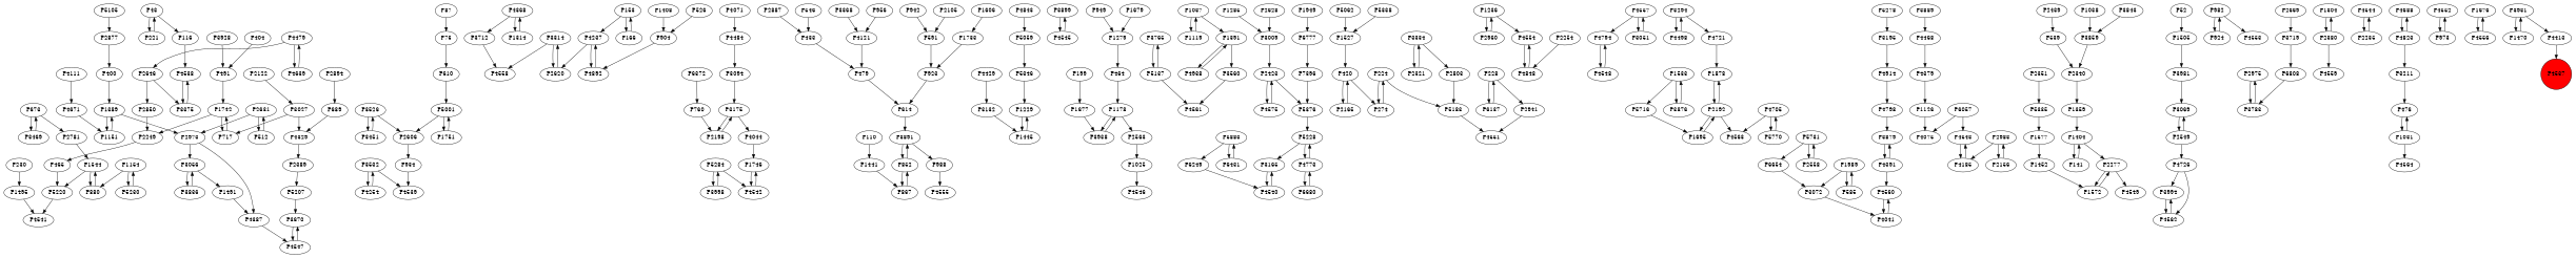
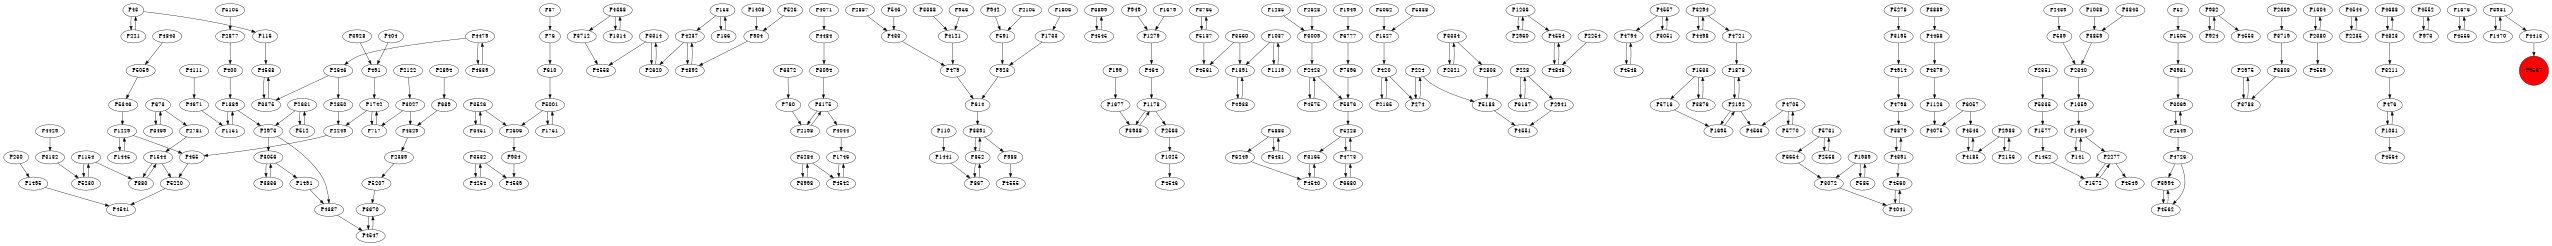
  digraph {
    P43
    P116
    P221
    P4538
    P3375
    P5001
    P2606
    P1751
    P934
    P4539
    P2877
    P400
    P1389
    P2973
    P1151
    P3314
    P4558
    P2620
    P3094
    P3175
    P2198
    P4044
    P1746
    P923
    P614
    P3891
    P988
    P852
    P2850
    P2249
    P465
    P5220
    P5059
    P5346
    P1229
    P1445
    P3899
    P4545
    P2563
    P1025
    P4546
    P3765
    P5137
    P4561
    P1285
    P3009
    P2423
    P4575
    P5376
    P512
    P2631
    P3056
    P4387
    P5207
    P3670
    P4547
    P2941
    P4551
    P3836
    P1491
    P1236
    P2960
    P4554
    P4848
    P4843
    P942
    P591
    P4794
    P4548
    P4479
    P4639
    P2646
    P3294
    P4498
    P4721
    P1878
    P4798
    P3879
    P4391
    P4560
    P4379
    P1126
    P4075
    P760
    P3072
    P4041
    P1359
    P1404
    P141
    P2277
    P1572
    P4549
    P3069
    P2549
    P4726
    P3994
    P4562
    P2340
    P464
    P1178
    P3938
    P5883
    P6249
    P6431
    P4540
    P3165
    P673
    P3469
    P2781
    P1544
    P880
    P4541
    P4705
    P5770
    P4563
    P982
    P924
    P4553
    P1533
    P3876
    P5716
    P1695
    P404
    P491
    P1742
    P717
    P2975
    P3783
    P1495
    P4542
    P4543
    P4185
    P4557
    P3051
    P3928
    P1304
    P2380
    P4559
    P4544
    P2235
    P3195
    P4914
    P1154
    P5230
    P4688
    P4823
    P3211
    P476
    P949
    P1279
    P1031
    P4564
    P6654
    P2192
    P3526
    P3451
    P5731
    P2558
    P224
    P274
    P5183
    P433
    P479
    P2351
    P5335
    P1577
    P1452
    P3889
    P4468
    P2165
    P420
    P3998
    P5284
    P5228
    P4429
    P3132
    P1314
    P4368
    P3712
    P4552
    P973
    P4773
    P6680
    P4938
    P1391
    P3560
    P4555
    P867
    P4671
    P4329
    P2389
    P539
    P1676
    P4556
    P6372
    P3334
    P2321
    P2803
    P76
    P610
    P52
    P1505
    P3981
    P3027
    P4484
    P1733
    P4254
    P3532
    P2439
    P6808
    P2983
    P2156
    P2122
    P4111
    P166
    P153
    P4237
    P4892
    P2254
    P5105
    P3859
    P2105
    P4537 [fillcolor=red shape=circle style=filled]
    P4413
    P1119
    P1037
    P6777
    P7396
    P110
    P1441
    P1989
    P585
    P1949
    P228
    P6137
    P1606
    P87
    P2887
    P1470
    P3931
    P199
    P1677
    P4121
    P904
    P3368
    P6057
    P2894
    P689
    P1408
    P5062
    P1527
    P2628
    P1038
    P5338
    P526
    P956
    P2669
    P3719
    P230
    P5278
    P4071
    P1679
    P3843
    P546
    P43 -> P116
    P43 -> P221
    P116 -> P4538
    P221 -> P43
    P4538 -> P3375
    P3375 -> P4538
    P5001 -> P2606
    P5001 -> P1751
    P2606 -> P934
    P1751 -> P5001
    P934 -> P4539
    P2877 -> P400
    P400 -> P1389
    P1389 -> P2973
    P1389 -> P1151
    P2973 -> P3056
    P2973 -> P4387
    P1151 -> P1389
    P3314 -> P4558
    P3314 -> P2620
    P2620 -> P3314
    P3094 -> P3175
    P3175 -> P2198
    P3175 -> P4044
    P2198 -> P3175
    P4044 -> P1746
    P1746 -> P4542
    P923 -> P614
    P614 -> P3891
    P3891 -> P988
    P3891 -> P852
    P988 -> P4555
    P852 -> P3891
    P852 -> P867
    P2850 -> P2249
    P2249 -> P465
    P465 -> P5220
    P5220 -> P4541
    P5059 -> P5346
    P5346 -> P1229
+   P1229 -> P465
    P1229 -> P1445
    P1445 -> P1229
    P3899 -> P4545
    P4545 -> P3899
    P2563 -> P1025
    P1025 -> P4546
    P3765 -> P5137
    P5137 -> P3765
    P5137 -> P4561
    P1285 -> P3009
    P3009 -> P2423
    P2423 -> P4575
    P2423 -> P5376
    P4575 -> P2423
    P5376 -> P5228
    P512 -> P2631
    P2631 -> P2973
    P2631 -> P512
    P3056 -> P3836
    P3056 -> P1491
    P4387 -> P4547
    P5207 -> P3670
    P3670 -> P4547
    P4547 -> P3670
    P2941 -> P4551
    P3836 -> P3056
    P1491 -> P4387
    P1236 -> P2960
    P1236 -> P4554
    P2960 -> P1236
    P4554 -> P4848
    P4848 -> P4554
    P4843 -> P5059
    P942 -> P591
    P591 -> P923
    P4794 -> P4548
    P4548 -> P4794
    P4479 -> P4639
    P4479 -> P2646
    P4639 -> P4479
    P2646 -> P3375
    P2646 -> P2850
    P3294 -> P4498
    P3294 -> P4721
    P4498 -> P3294
    P4721 -> P1878
    P1878 -> P2192
    P4798 -> P3879
    P3879 -> P4391
    P4391 -> P3879
    P4391 -> P4560
    P4560 -> P4041
    P4379 -> P1126
    P1126 -> P4075
    P760 -> P2198
    P3072 -> P4041
    P4041 -> P4560
    P1359 -> P1404
    P1404 -> P141
    P1404 -> P2277
    P141 -> P1404
    P2277 -> P1572
    P2277 -> P4549
    P1572 -> P2277
    P3069 -> P2549
    P2549 -> P3069
    P2549 -> P4726
    P4726 -> P3994
    P4726 -> P4562
    P3994 -> P4562
    P4562 -> P3994
    P2340 -> P1359
    P464 -> P1178
    P1178 -> P2563
    P1178 -> P3938
    P3938 -> P1178
    P5883 -> P6249
    P5883 -> P6431
    P6249 -> P4540
    P6431 -> P5883
    P4540 -> P3165
    P3165 -> P4540
    P673 -> P3469
    P673 -> P2781
    P3469 -> P673
    P2781 -> P1544
    P1544 -> P5220
    P1544 -> P880
    P880 -> P1544
    P4705 -> P5770
    P4705 -> P4563
    P5770 -> P4705
    P982 -> P924
    P982 -> P4553
    P924 -> P982
    P1533 -> P3876
    P1533 -> P5716
    P3876 -> P1533
    P5716 -> P1695
    P1695 -> P2192
    P404 -> P491
    P491 -> P1742
    P1742 -> P2249
    P1742 -> P717
    P717 -> P1742
    P2975 -> P3783
    P3783 -> P2975
    P1495 -> P4541
    P4542 -> P1746
    P4543 -> P4185
    P4185 -> P4543
    P4557 -> P4794
    P4557 -> P3051
    P3051 -> P4557
    P3928 -> P491
    P1304 -> P2380
    P2380 -> P1304
    P2380 -> P4559
    P4544 -> P2235
    P2235 -> P4544
    P3195 -> P4914
    P4914 -> P4798
    P1154 -> P880
    P1154 -> P5230
    P5230 -> P1154
    P4688 -> P4823
    P4823 -> P4688
    P4823 -> P3211
    P3211 -> P476
    P476 -> P1031
    P949 -> P1279
    P1279 -> P464
    P1031 -> P476
    P1031 -> P4564
    P6654 -> P3072
    P2192 -> P1878
    P2192 -> P4563
    P2192 -> P1695
    P3526 -> P2606
    P3526 -> P3451
    P3451 -> P3526
    P5731 -> P6654
    P5731 -> P2558
    P2558 -> P5731
    P224 -> P274
    P224 -> P5183
    P274 -> P224
    P5183 -> P4551
    P433 -> P479
    P479 -> P614
    P2351 -> P5335
    P5335 -> P1577
    P1577 -> P1452
    P1452 -> P1572
    P3889 -> P4468
    P4468 -> P4379
    P2165 -> P420
    P420 -> P274
    P420 -> P2165
    P3998 -> P5284
    P5284 -> P4542
    P5284 -> P3998
    P5228 -> P3165
    P5228 -> P4773
    P4429 -> P3132
-   P3132 -> P1445
+   P3132 -> P5230
    P1314 -> P4368
    P4368 -> P1314
    P4368 -> P3712
    P3712 -> P4558
    P4552 -> P973
    P973 -> P4552
    P4773 -> P5228
    P4773 -> P6680
    P6680 -> P4773
    P4938 -> P1391
    P1391 -> P4938
-   P1391 -> P3560
+   P3560 -> P1391
    P3560 -> P4561
    P867 -> P852
    P4671 -> P1151
    P4329 -> P2389
    P2389 -> P5207
    P539 -> P2340
    P1676 -> P4556
    P4556 -> P1676
    P6372 -> P760
    P3334 -> P2321
    P3334 -> P2803
    P2321 -> P3334
    P2803 -> P5183
    P76 -> P610
    P610 -> P5001
    P52 -> P1505
    P1505 -> P3981
    P3981 -> P3069
    P3027 -> P717
    P3027 -> P4329
    P4484 -> P3094
    P1733 -> P923
    P4254 -> P3532
    P3532 -> P4539
    P3532 -> P4254
    P2439 -> P539
    P6808 -> P3783
    P2983 -> P4185
    P2983 -> P2156
    P2156 -> P2983
    P2122 -> P3027
    P4111 -> P4671
    P166 -> P153
    P153 -> P166
    P153 -> P4237
    P4237 -> P2620
    P4237 -> P4892
    P4892 -> P4237
    P2254 -> P4848
    P5105 -> P2877
    P3859 -> P2340
    P2105 -> P591
    P4413 -> P4537
    P1119 -> P1037
    P1037 -> P1391
    P1037 -> P1119
    P6777 -> P7396
    P7396 -> P5376
    P110 -> P1441
    P1441 -> P867
    P1989 -> P3072
    P1989 -> P585
    P585 -> P1989
    P1949 -> P6777
    P228 -> P2941
    P228 -> P6137
    P6137 -> P228
    P1606 -> P1733
    P87 -> P76
    P2887 -> P433
    P1470 -> P3931
    P3931 -> P4413
    P3931 -> P1470
    P199 -> P1677
    P1677 -> P3938
    P4121 -> P479
    P904 -> P4892
    P3368 -> P4121
    P6057 -> P4075
    P6057 -> P4543
    P2894 -> P689
    P689 -> P4329
    P1408 -> P904
    P5062 -> P1527
    P1527 -> P420
    P2628 -> P3009
    P1038 -> P3859
    P5338 -> P1527
    P526 -> P904
    P956 -> P4121
    P2669 -> P3719
    P3719 -> P6808
    P230 -> P1495
    P5278 -> P3195
    P4071 -> P4484
    P1679 -> P1279
    P3843 -> P3859
    P546 -> P433
  }
